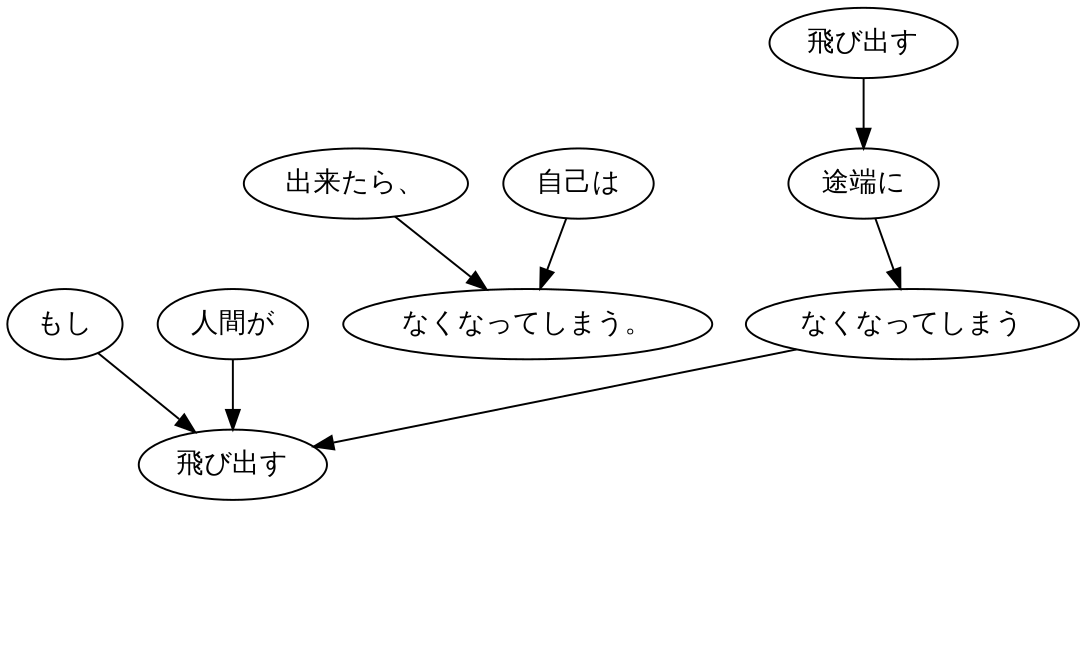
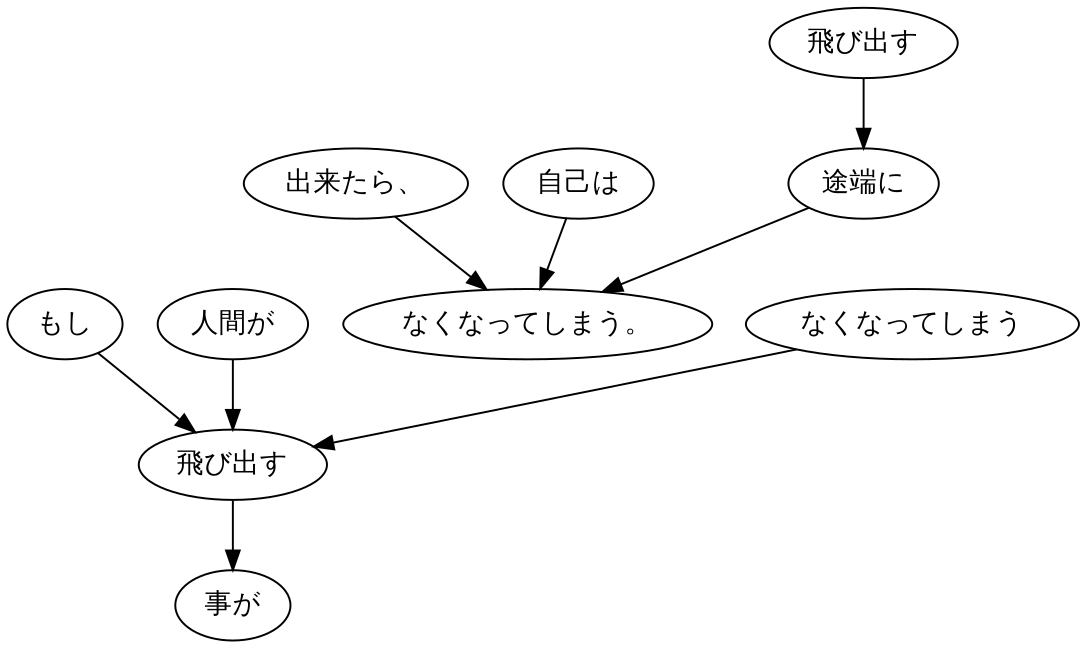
  digraph {
    fontname="JetBrains Mono"
    node [fontname="JetBrains Mono"]
    edge [fontname="JetBrains Mono"]
    n1 [label="もし"]
    n2 [label="飛び出す"]
+   n3 [label="事が"]
    n4 [label="人間が"]
    n5 [label="なくなってしまう"]
    n6 [label="出来たら、"]
    n7 [label="なくなってしまう。"]
    n8 [label="飛び出す"]
    n9 [label="途端に"]
    n10 [label="自己は"]
    n1 -> n2
+   n2 -> n3
    n4 -> n2
    n5 -> n2
    n6 -> n7
    n8 -> n9
-   n9 -> n5
+   n9 -> n7
    n10 -> n7
  }
